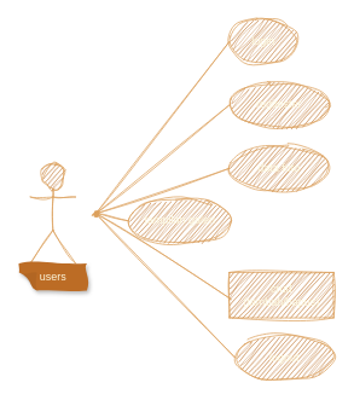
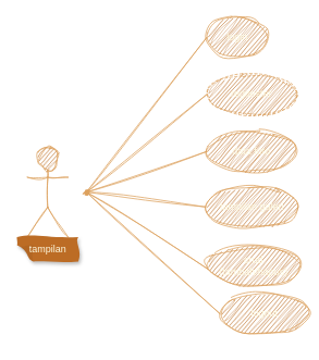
  <mxCell id="0" />
  <mxCell id="1" parent="0" />
  <mxCell id="2" value="Actor" style="shape=umlActor;verticalLabelPosition=bottom;verticalAlign=top;html=1;outlineConnect=0;sketch=1;curveFitting=1;jiggle=2;labelBackgroundColor=none;fillColor=#BC6C25;strokeColor=#DDA15E;fontColor=#FEFAE0;" vertex="1" parent="1"><mxGeometry x="33" y="180" width="50" height="110" as="geometry" /></mxCell>
- <mxCell id="3" value="users" style="shape=note;whiteSpace=wrap;html=1;backgroundOutline=1;fontColor=#FEFAE0;darkOpacity=0.05;fillColor=#BC6C25;strokeColor=none;fillStyle=solid;direction=west;gradientDirection=north;shadow=1;size=20;pointerEvents=1;sketch=1;curveFitting=1;jiggle=2;labelBackgroundColor=none;" vertex="1" parent="1"><mxGeometry x="20.5" y="290" width="75" height="30" as="geometry" /></mxCell>
+ <mxCell id="3" value="tampilan" style="shape=note;whiteSpace=wrap;html=1;backgroundOutline=1;fontColor=#FEFAE0;darkOpacity=0.05;fillColor=#BC6C25;strokeColor=none;fillStyle=solid;direction=west;gradientDirection=north;shadow=1;size=20;pointerEvents=1;sketch=1;curveFitting=1;jiggle=2;labelBackgroundColor=none;" vertex="1" parent="1"><mxGeometry x="20.5" y="290" width="75" height="30" as="geometry" /></mxCell>
  <mxCell id="4" value="login" style="ellipse;whiteSpace=wrap;html=1;sketch=1;curveFitting=1;jiggle=2;labelBackgroundColor=none;fillColor=#BC6C25;strokeColor=#DDA15E;fontColor=#FEFAE0;" vertex="1" parent="1"><mxGeometry x="253" y="20" width="75" height="50" as="geometry" /></mxCell>
  <mxCell id="5" value="" style="shape=waypoint;sketch=1;fillStyle=solid;size=6;pointerEvents=1;points=[];fillColor=none;resizable=0;rotatable=0;perimeter=centerPerimeter;snapToPoint=1;curveFitting=1;jiggle=2;labelBackgroundColor=none;strokeColor=#DDA15E;fontColor=#FEFAE0;" vertex="1" parent="1"><mxGeometry x="95.5" y="225" width="20" height="20" as="geometry" /></mxCell>
- <mxCell id="6" value="regitester" style="ellipse;whiteSpace=wrap;html=1;sketch=1;curveFitting=1;jiggle=2;labelBackgroundColor=none;fillColor=#BC6C25;strokeColor=#DDA15E;fontColor=#FEFAE0;" vertex="1" parent="1"><mxGeometry x="253" y="90" width="110" height="50" as="geometry" /></mxCell>
+ <mxCell id="6" value="regitester" style="ellipse;whiteSpace=wrap;html=1;sketch=1;curveFitting=1;jiggle=2;labelBackgroundColor=none;fillColor=#BC6C25;strokeColor=#DDA15E;fontColor=#FEFAE0;dashed=1;" vertex="1" parent="1"><mxGeometry x="253" y="90" width="110" height="50" as="geometry" /></mxCell>
  <mxCell id="7" value="data foto" style="ellipse;whiteSpace=wrap;html=1;sketch=1;curveFitting=1;jiggle=2;labelBackgroundColor=none;fillColor=#BC6C25;strokeColor=#DDA15E;fontColor=#FEFAE0;" vertex="1" parent="1"><mxGeometry x="253" y="160" width="110" height="50" as="geometry" /></mxCell>
- <mxCell id="8" value="tampilan galeri" style="ellipse;whiteSpace=wrap;html=1;sketch=1;curveFitting=1;jiggle=2;labelBackgroundColor=none;fillColor=#BC6C25;strokeColor=#DDA15E;fontColor=#FEFAE0;" vertex="1" parent="1"><mxGeometry x="141" y="218" width="115" height="50" as="geometry" /></mxCell>
- <mxCell id="9" value="crud&lt;br&gt;(tambah/hapus)" style="whiteSpace=wrap;html=1;sketch=1;curveFitting=1;jiggle=2;labelBackgroundColor=none;fillColor=#BC6C25;strokeColor=#DDA15E;fontColor=#FEFAE0;rounded=0;" vertex="1" parent="1"><mxGeometry x="253" y="300" width="115" height="50" as="geometry" /></mxCell>
+ <mxCell id="8" value="tampilan galeri" style="ellipse;whiteSpace=wrap;html=1;sketch=1;curveFitting=1;jiggle=2;labelBackgroundColor=none;fillColor=#BC6C25;strokeColor=#DDA15E;fontColor=#FEFAE0;" vertex="1" parent="1"><mxGeometry x="251" y="228" width="115" height="50" as="geometry" /></mxCell>
+ <mxCell id="9" value="crud&lt;br&gt;(tambah/hapus)" style="ellipse;whiteSpace=wrap;html=1;sketch=1;curveFitting=1;jiggle=2;labelBackgroundColor=none;fillColor=#BC6C25;strokeColor=#DDA15E;fontColor=#FEFAE0;" vertex="1" parent="1"><mxGeometry x="253" y="300" width="115" height="50" as="geometry" /></mxCell>
  <mxCell id="10" value="" style="endArrow=none;html=1;rounded=0;entryX=0;entryY=0.5;entryDx=0;entryDy=0;sketch=1;curveFitting=1;jiggle=2;labelBackgroundColor=none;strokeColor=#DDA15E;fontColor=default;" edge="1" parent="1" source="5" target="4"><mxGeometry width="50" height="50" relative="1" as="geometry"><mxPoint x="273" y="300" as="sourcePoint" /><mxPoint x="323" y="250" as="targetPoint" /></mxGeometry></mxCell>
  <mxCell id="11" value="" style="endArrow=none;html=1;rounded=0;exitX=0.757;exitY=0.724;exitDx=0;exitDy=0;exitPerimeter=0;entryX=0;entryY=0.5;entryDx=0;entryDy=0;sketch=1;curveFitting=1;jiggle=2;labelBackgroundColor=none;strokeColor=#DDA15E;fontColor=default;" edge="1" parent="1" source="5" target="6"><mxGeometry width="50" height="50" relative="1" as="geometry"><mxPoint x="273" y="300" as="sourcePoint" /><mxPoint x="243" y="150" as="targetPoint" /></mxGeometry></mxCell>
  <mxCell id="12" value="" style="endArrow=none;html=1;rounded=0;exitX=0.914;exitY=0.461;exitDx=0;exitDy=0;exitPerimeter=0;entryX=0;entryY=0.5;entryDx=0;entryDy=0;sketch=1;curveFitting=1;jiggle=2;labelBackgroundColor=none;strokeColor=#DDA15E;fontColor=default;" edge="1" parent="1" source="5" target="7"><mxGeometry width="50" height="50" relative="1" as="geometry"><mxPoint x="273" y="300" as="sourcePoint" /><mxPoint x="253" y="235" as="targetPoint" /><Array as="points" /></mxGeometry></mxCell>
  <mxCell id="13" value="" style="endArrow=none;html=1;rounded=0;exitX=0.375;exitY=0.376;exitDx=0;exitDy=0;exitPerimeter=0;entryX=0;entryY=0.5;entryDx=0;entryDy=0;sketch=1;curveFitting=1;jiggle=2;labelBackgroundColor=none;strokeColor=#DDA15E;fontColor=default;" edge="1" parent="1" source="5" target="8"><mxGeometry width="50" height="50" relative="1" as="geometry"><mxPoint x="113" y="240" as="sourcePoint" /><mxPoint x="323" y="250" as="targetPoint" /></mxGeometry></mxCell>
  <mxCell id="14" value="" style="endArrow=none;html=1;rounded=0;exitX=0.522;exitY=0.7;exitDx=0;exitDy=0;exitPerimeter=0;entryX=0.015;entryY=0.592;entryDx=0;entryDy=0;entryPerimeter=0;sketch=1;curveFitting=1;jiggle=2;labelBackgroundColor=none;strokeColor=#DDA15E;fontColor=default;" edge="1" parent="1" source="5" target="9"><mxGeometry width="50" height="50" relative="1" as="geometry"><mxPoint x="233" y="380" as="sourcePoint" /><mxPoint x="283" y="330" as="targetPoint" /></mxGeometry></mxCell>
- <mxCell id="15" value="logout" style="ellipse;whiteSpace=wrap;html=1;sketch=1;curveFitting=1;jiggle=2;labelBackgroundColor=none;fillColor=#BC6C25;strokeColor=#DDA15E;fontColor=#FEFAE0;" vertex="1" parent="1"><mxGeometry x="259" y="369" width="110" height="50" as="geometry" /></mxCell>
+ <mxCell id="15" value="logout" style="ellipse;whiteSpace=wrap;html=1;sketch=1;curveFitting=1;jiggle=2;labelBackgroundColor=none;fillColor=#BC6C25;strokeColor=#DDA15E;fontColor=#FEFAE0;" vertex="1" parent="1"><mxGeometry x="269" y="359" width="110" height="50" as="geometry" /></mxCell>
  <mxCell id="16" value="" style="endArrow=none;html=1;rounded=0;entryX=0;entryY=0.5;entryDx=0;entryDy=0;sketch=1;curveFitting=1;jiggle=2;labelBackgroundColor=none;strokeColor=#DDA15E;fontColor=default;" edge="1" parent="1" source="5" target="15"><mxGeometry width="50" height="50" relative="1" as="geometry"><mxPoint x="293" y="270" as="sourcePoint" /><mxPoint x="343" y="220" as="targetPoint" /></mxGeometry></mxCell>
